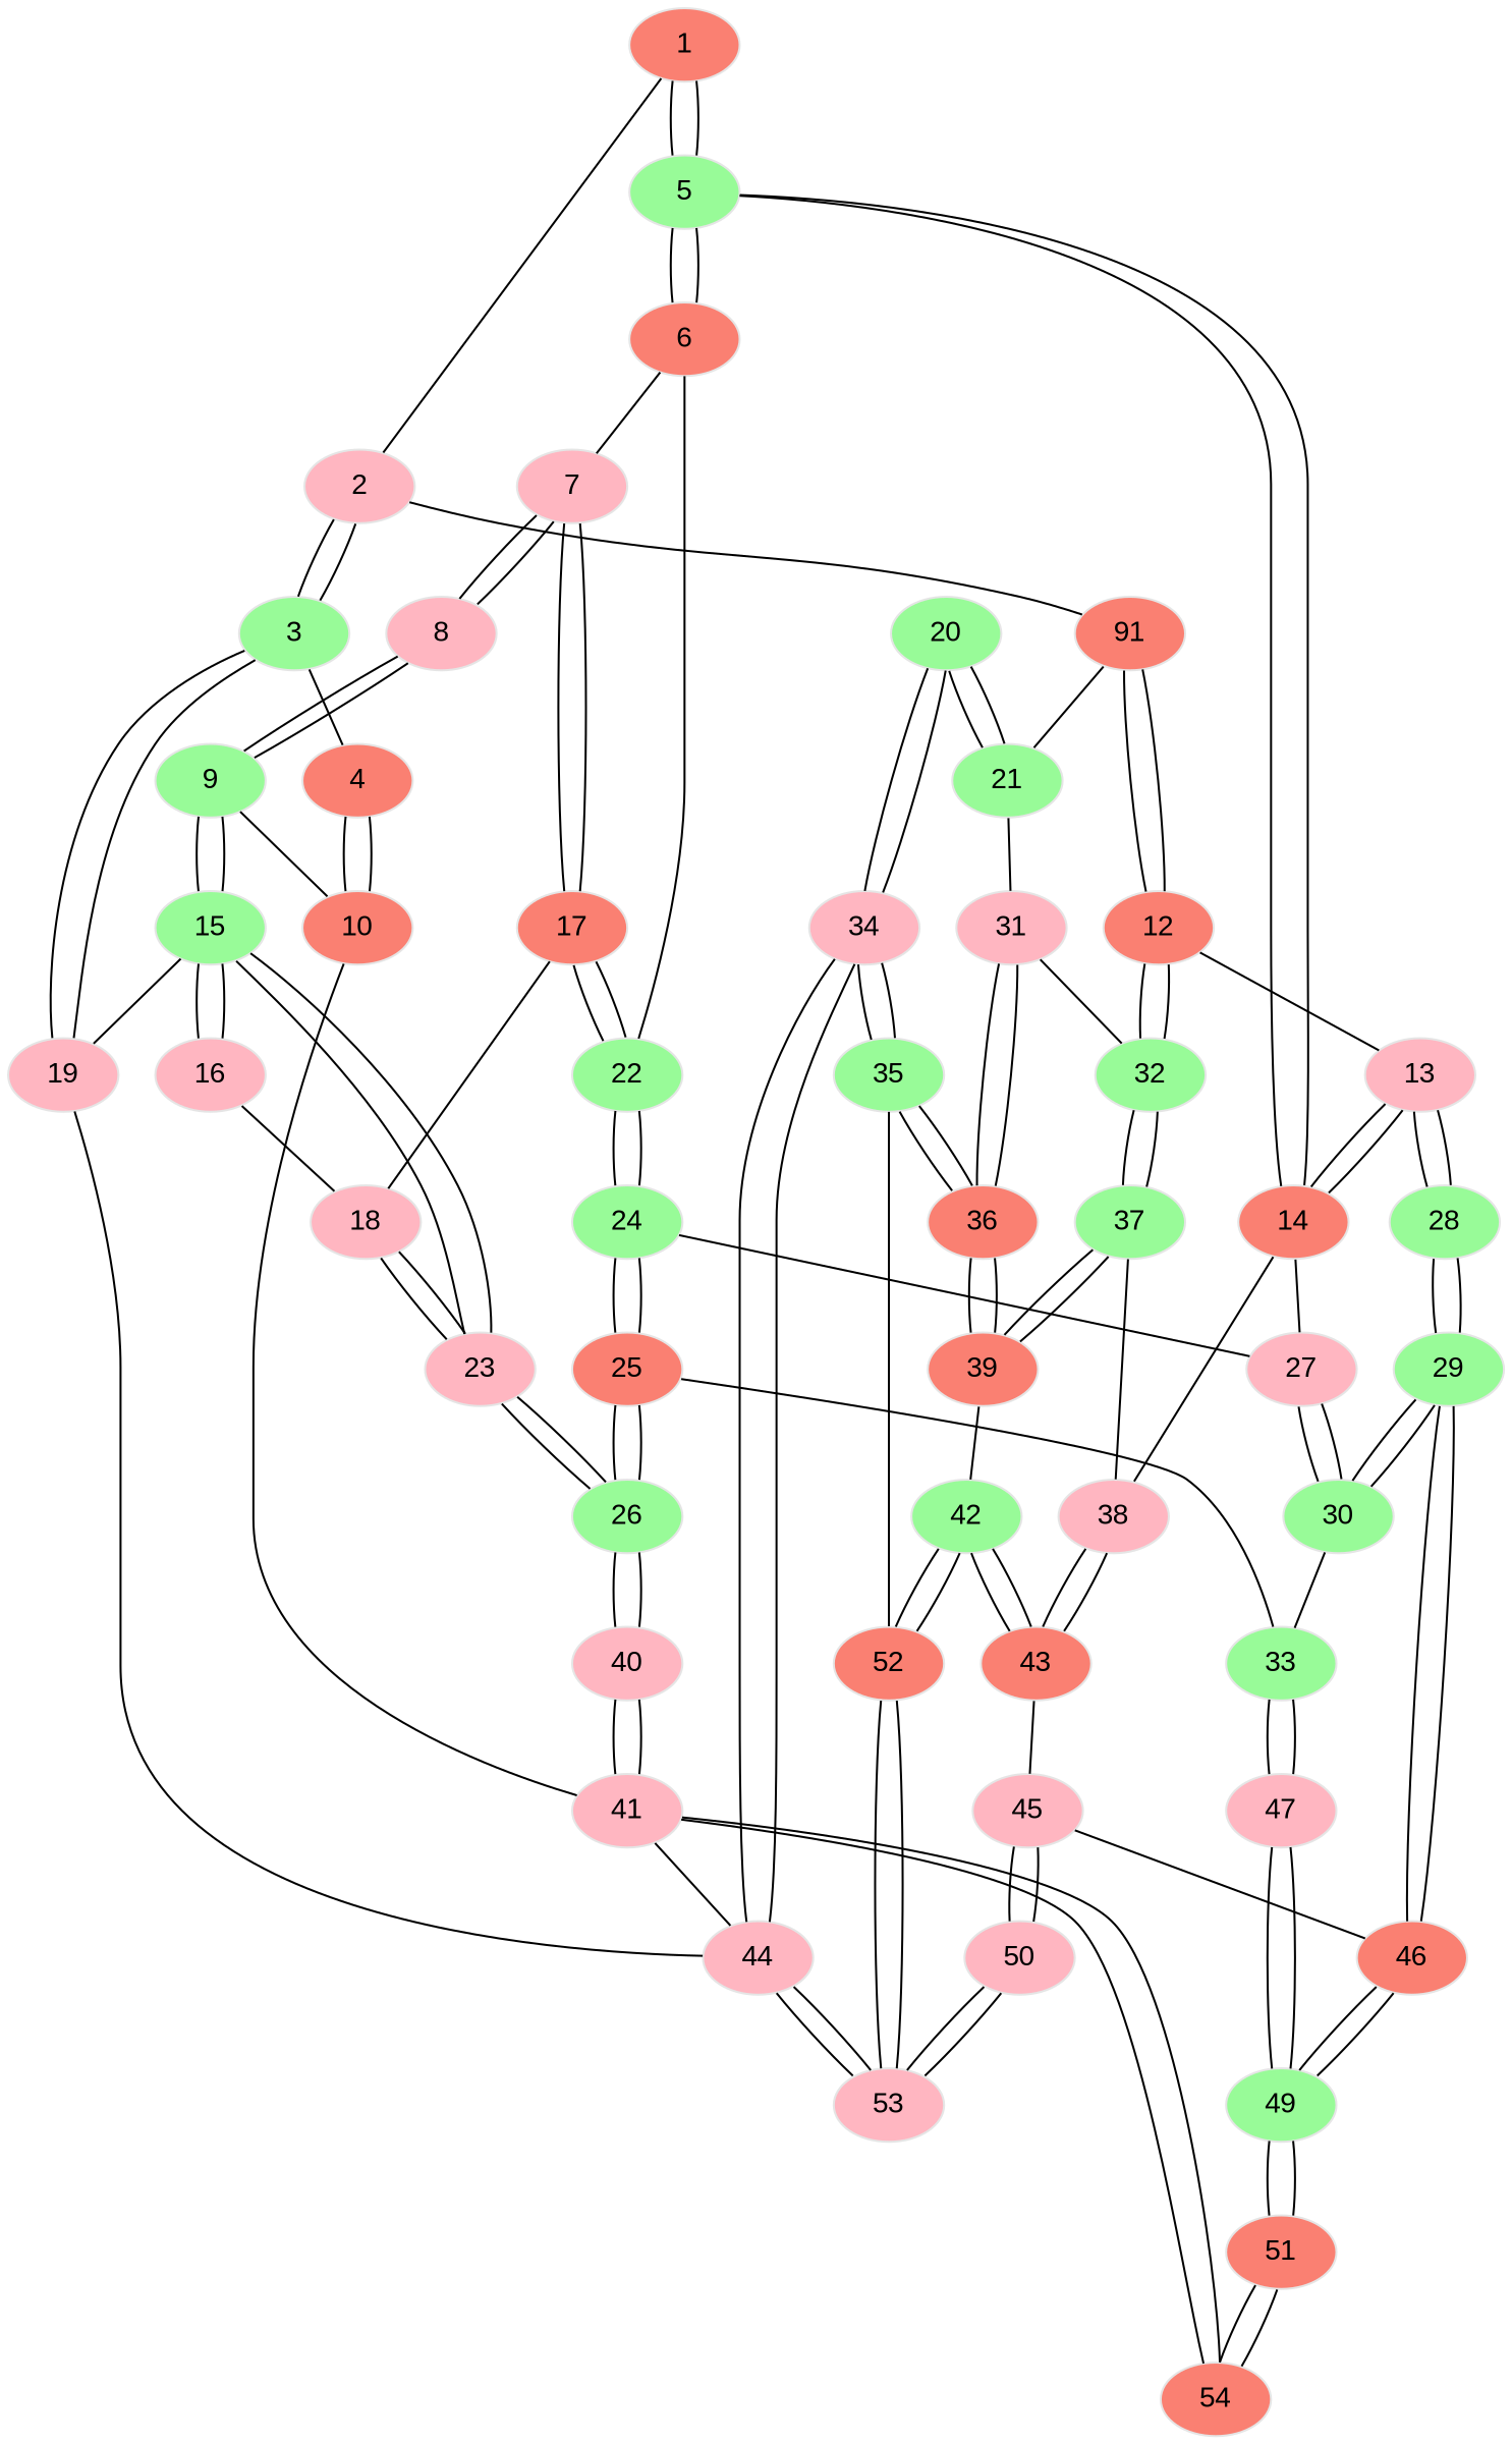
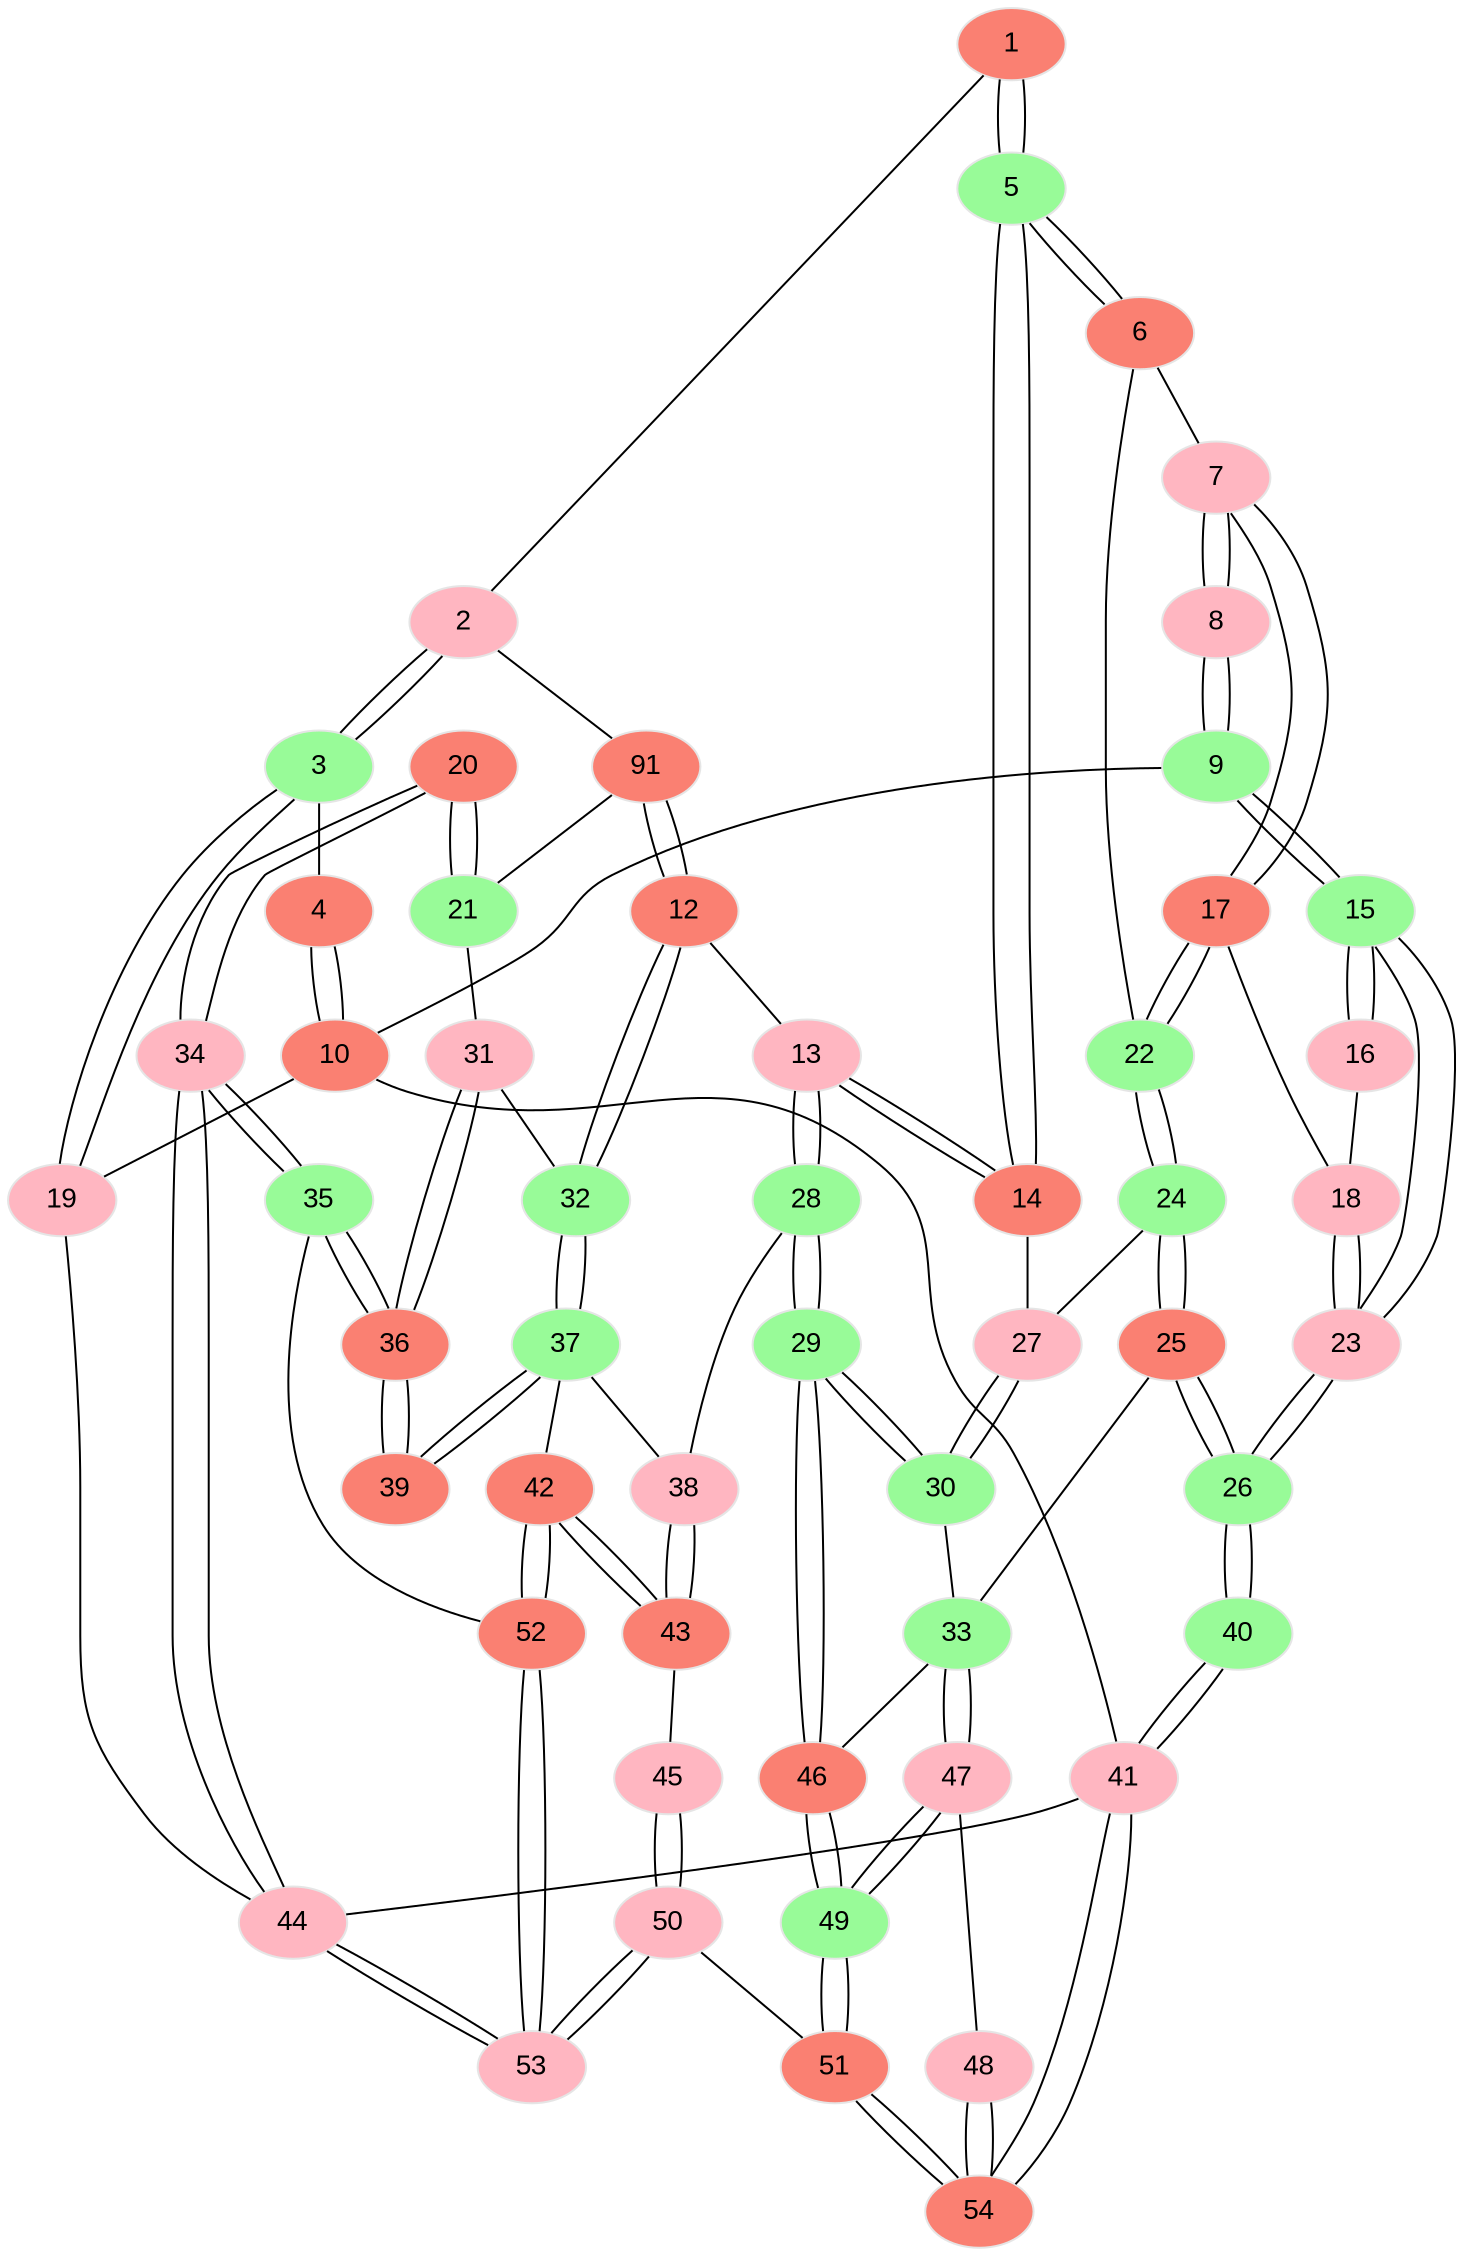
  graph {
    fontname="Liberation Sans"
    node [color=gray90 fillcolor=lightpink fontname="Liberation Sans" style=filled]
    edge [fontname="Liberation Sans"]
    1 [fillcolor=salmon]
    2
    5 [fillcolor=palegreen]
    3 [fillcolor=palegreen]
    n5 [fillcolor=salmon label=91]
    6 [fillcolor=salmon]
    14 [fillcolor=salmon]
    4 [fillcolor=salmon]
    19
    12 [fillcolor=salmon]
    21 [fillcolor=palegreen]
    10 [fillcolor=salmon]
    44
    41
    7
    22 [fillcolor=palegreen]
    27
    8
    17 [fillcolor=salmon]
    24 [fillcolor=palegreen]
    9 [fillcolor=palegreen]
    18
    15 [fillcolor=palegreen]
    16
    23
    54 [fillcolor=salmon]
    13
    32 [fillcolor=palegreen]
    31
    28 [fillcolor=palegreen]
    37 [fillcolor=palegreen]
    29 [fillcolor=palegreen]
    38
    30 [fillcolor=palegreen]
    26 [fillcolor=palegreen]
-   20 [fillcolor=palegreen]
+   20 [fillcolor=salmon]
    34
    53
    35 [fillcolor=palegreen]
    36 [fillcolor=salmon]
    25 [fillcolor=salmon]
-   40
+   40 [fillcolor=palegreen]
    33 [fillcolor=palegreen]
    47
    46 [fillcolor=salmon]
    43 [fillcolor=salmon]
    49 [fillcolor=palegreen]
    39 [fillcolor=salmon]
+   48
    52 [fillcolor=salmon]
-   42 [fillcolor=palegreen]
+   42 [fillcolor=salmon]
    45
    50
    51 [fillcolor=salmon]
    1 -- 2
    1 -- 5
    1 -- 5
    2 -- 3
    2 -- 3
    2 -- n5
    5 -- 6
    5 -- 6
    5 -- 14
    5 -- 14
    3 -- 4
    3 -- 19
    3 -- 19
    n5 -- 12
    n5 -- 12
    n5 -- 21
    6 -- 7
    6 -- 22
    14 -- 27
    4 -- 10
    4 -- 10
    19 -- 44
    12 -- 13
    12 -- 32
    12 -- 32
    21 -- 31
-   15 -- 19
+   10 -- 19
    10 -- 41
    44 -- 53
    44 -- 53
    41 -- 44
    41 -- 54
    41 -- 54
    7 -- 8
    7 -- 8
    7 -- 17
    7 -- 17
    22 -- 24
    22 -- 24
    27 -- 30
    27 -- 30
    8 -- 9
    8 -- 9
    17 -- 22
    17 -- 22
    17 -- 18
    24 -- 27
    24 -- 25
    24 -- 25
    9 -- 10
    9 -- 15
    9 -- 15
    18 -- 23
    18 -- 23
    15 -- 16
    15 -- 16
    15 -- 23
    15 -- 23
    16 -- 18
    23 -- 26
    23 -- 26
    13 -- 14
    13 -- 14
    13 -- 28
    13 -- 28
    32 -- 37
    32 -- 37
    31 -- 32
    31 -- 36
    31 -- 36
    28 -- 29
    28 -- 29
-   14 -- 38
+   28 -- 38
    37 -- 38
    37 -- 39
    37 -- 39
    29 -- 30
    29 -- 30
    29 -- 46
    29 -- 46
    38 -- 43
    38 -- 43
    30 -- 33
    26 -- 40
    26 -- 40
    20 -- 21
    20 -- 21
    20 -- 34
    20 -- 34
    34 -- 44
    34 -- 44
    34 -- 35
    34 -- 35
    35 -- 36
    35 -- 36
    35 -- 52
    36 -- 39
    36 -- 39
    25 -- 26
    25 -- 26
    25 -- 33
    40 -- 41
    40 -- 41
    33 -- 47
    33 -- 47
    47 -- 49
    47 -- 49
+   47 -- 48
    46 -- 49
    46 -- 49
    43 -- 45
    49 -- 51
    49 -- 51
-   39 -- 42
+   37 -- 42
+   48 -- 54
+   48 -- 54
    52 -- 53
    52 -- 53
    42 -- 43
    42 -- 43
    42 -- 52
    42 -- 52
-   45 -- 46
+   33 -- 46
    45 -- 50
    45 -- 50
    50 -- 53
    50 -- 53
+   50 -- 51
    51 -- 54
    51 -- 54
  }
